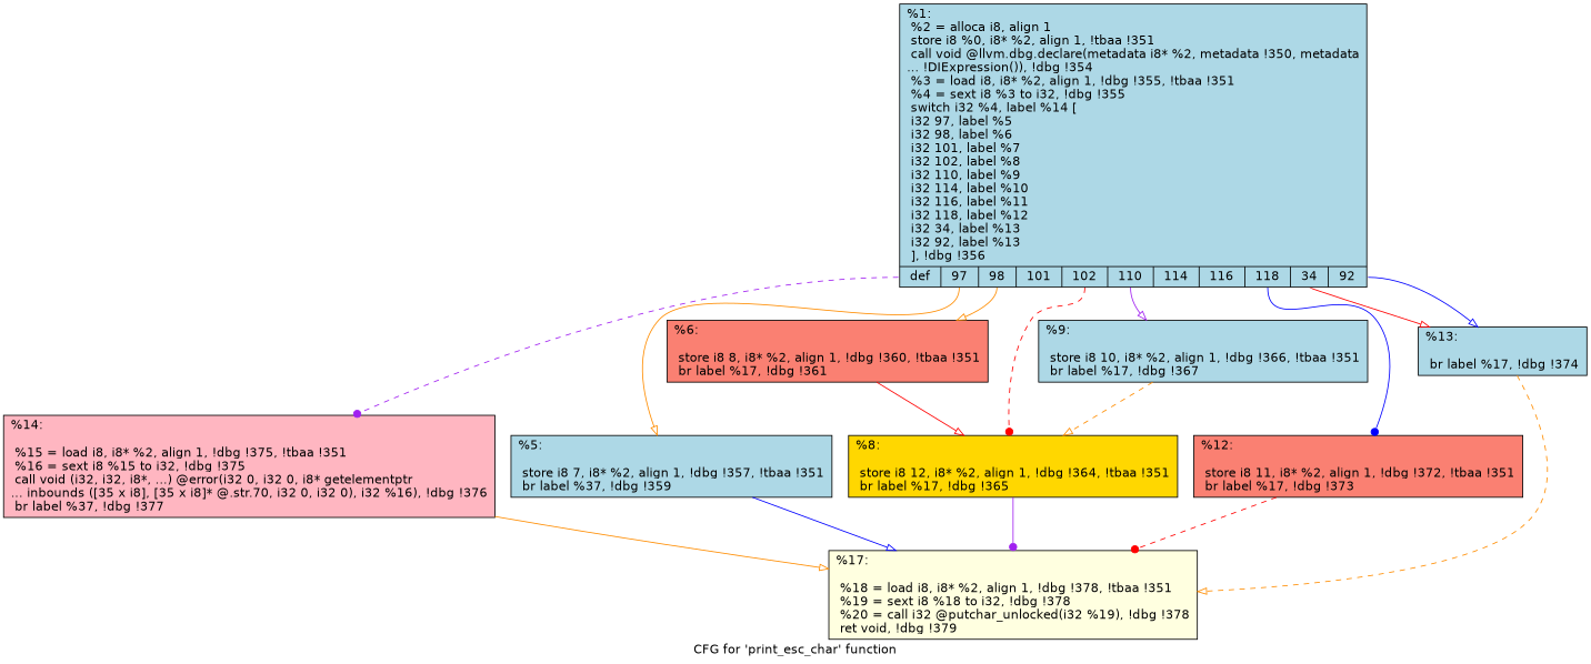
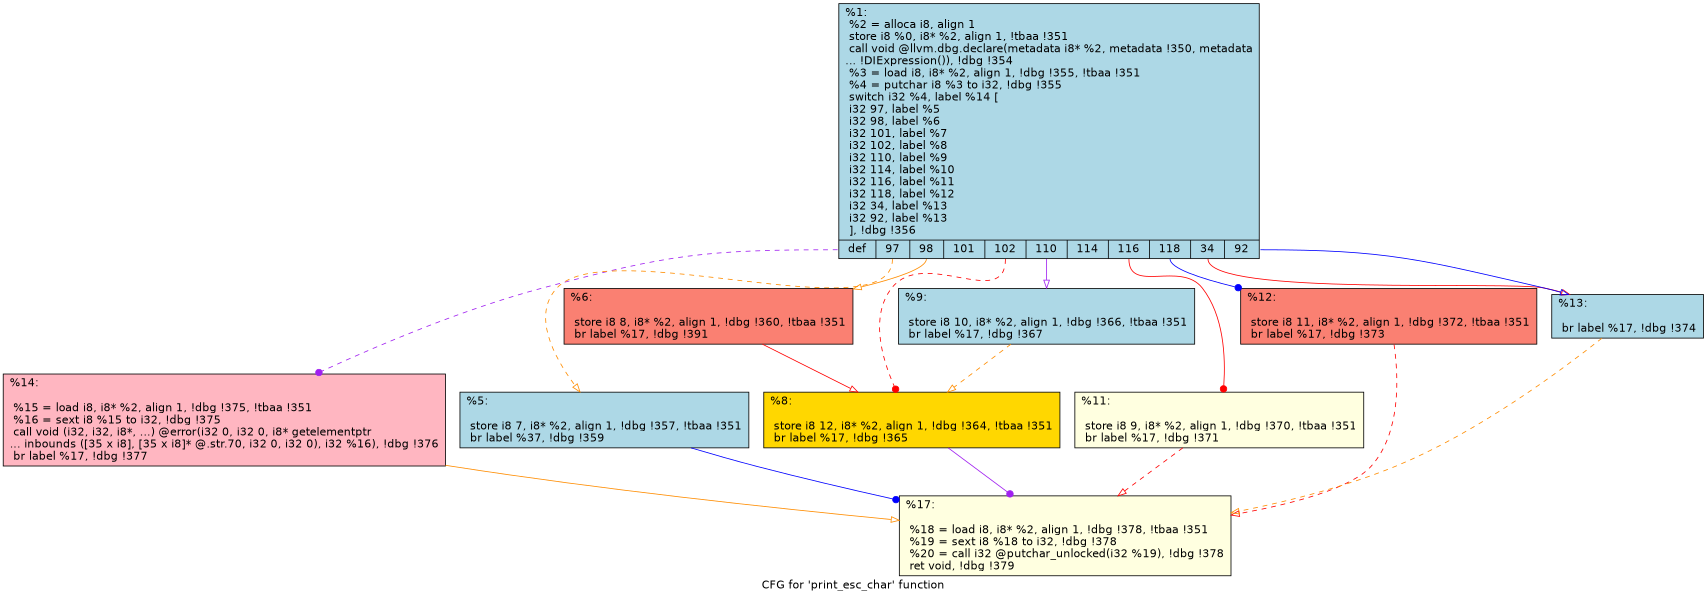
  digraph {
    fontname="DejaVu Sans"
    label="CFG for 'print_esc_char' function"
    node [fillcolor=lightblue fontname="DejaVu Sans" shape=record style=filled]
    edge [arrowhead=onormal color=red fontname="DejaVu Sans" style=solid]
-   n1 [label="{%1:\l  %2 = alloca i8, align 1\l  store i8 %0, i8* %2, align 1, !tbaa !351\l  call void @llvm.dbg.declare(metadata i8* %2, metadata !350, metadata\l... !DIExpression()), !dbg !354\l  %3 = load i8, i8* %2, align 1, !dbg !355, !tbaa !351\l  %4 = sext i8 %3 to i32, !dbg !355\l  switch i32 %4, label %14 [\l    i32 97, label %5\l    i32 98, label %6\l    i32 101, label %7\l    i32 102, label %8\l    i32 110, label %9\l    i32 114, label %10\l    i32 116, label %11\l    i32 118, label %12\l    i32 34, label %13\l    i32 92, label %13\l  ], !dbg !356\l|{<s0>def|<s1>97|<s2>98|<s3>101|<s4>102|<s5>110|<s6>114|<s7>116|<s8>118|<s9>34|<s10>92}}"]
-   n2 [fillcolor=lightpink label="{%14:\l\l  %15 = load i8, i8* %2, align 1, !dbg !375, !tbaa !351\l  %16 = sext i8 %15 to i32, !dbg !375\l  call void (i32, i32, i8*, ...) @error(i32 0, i32 0, i8* getelementptr\l... inbounds ([35 x i8], [35 x i8]* @.str.70, i32 0, i32 0), i32 %16), !dbg !376\l  br label %37, !dbg !377\l}"]
+   n1 [label="{%1:\l  %2 = alloca i8, align 1\l  store i8 %0, i8* %2, align 1, !tbaa !351\l  call void @llvm.dbg.declare(metadata i8* %2, metadata !350, metadata\l... !DIExpression()), !dbg !354\l  %3 = load i8, i8* %2, align 1, !dbg !355, !tbaa !351\l  %4 = putchar i8 %3 to i32, !dbg !355\l  switch i32 %4, label %14 [\l    i32 97, label %5\l    i32 98, label %6\l    i32 101, label %7\l    i32 102, label %8\l    i32 110, label %9\l    i32 114, label %10\l    i32 116, label %11\l    i32 118, label %12\l    i32 34, label %13\l    i32 92, label %13\l  ], !dbg !356\l|{<s0>def|<s1>97|<s2>98|<s3>101|<s4>102|<s5>110|<s6>114|<s7>116|<s8>118|<s9>34|<s10>92}}"]
+   n2 [fillcolor=lightpink label="{%14:\l\l  %15 = load i8, i8* %2, align 1, !dbg !375, !tbaa !351\l  %16 = sext i8 %15 to i32, !dbg !375\l  call void (i32, i32, i8*, ...) @error(i32 0, i32 0, i8* getelementptr\l... inbounds ([35 x i8], [35 x i8]* @.str.70, i32 0, i32 0), i32 %16), !dbg !376\l  br label %17, !dbg !377\l}"]
    n3 [label="{%5:\l\l  store i8 7, i8* %2, align 1, !dbg !357, !tbaa !351\l  br label %37, !dbg !359\l}"]
-   n4 [fillcolor=salmon label="{%6:\l\l  store i8 8, i8* %2, align 1, !dbg !360, !tbaa !351\l  br label %17, !dbg !361\l}"]
+   n4 [fillcolor=salmon label="{%6:\l\l  store i8 8, i8* %2, align 1, !dbg !360, !tbaa !351\l  br label %17, !dbg !391\l}"]
    n5 [fillcolor=gold label="{%8:\l\l  store i8 12, i8* %2, align 1, !dbg !364, !tbaa !351\l  br label %17, !dbg !365\l}"]
    n6 [label="{%9:\l\l  store i8 10, i8* %2, align 1, !dbg !366, !tbaa !351\l  br label %17, !dbg !367\l}"]
+   n7 [fillcolor=lightyellow label="{%11:\l\l  store i8 9, i8* %2, align 1, !dbg !370, !tbaa !351\l  br label %17, !dbg !371\l}"]
    n8 [fillcolor=salmon label="{%12:\l\l  store i8 11, i8* %2, align 1, !dbg !372, !tbaa !351\l  br label %17, !dbg !373\l}"]
    n9 [label="{%13:\l\l  br label %17, !dbg !374\l}"]
    n10 [fillcolor=lightyellow label="{%17:\l\l  %18 = load i8, i8* %2, align 1, !dbg !378, !tbaa !351\l  %19 = sext i8 %18 to i32, !dbg !378\l  %20 = call i32 @putchar_unlocked(i32 %19), !dbg !378\l  ret void, !dbg !379\l}"]
    n1 -> n2 [arrowhead=dot color=purple style=dashed tailport=s0]
-   n1 -> n3 [color=darkorange tailport=s1]
+   n1 -> n3 [color=darkorange style=dashed tailport=s1]
    n1 -> n4 [color=darkorange tailport=s2]
    n1 -> n5 [arrowhead=dot style=dashed tailport=s4]
    n1 -> n6 [color=purple tailport=s5]
+   n1 -> n7 [arrowhead=dot tailport=s7]
    n1 -> n8 [arrowhead=dot color=blue tailport=s8]
    n1 -> n9 [tailport=s9]
    n1 -> n9 [color=blue tailport=s10]
    n2 -> n10 [color=darkorange]
-   n3 -> n10 [color=blue]
+   n3 -> n10 [arrowhead=dot color=blue]
    n4 -> n5
    n5 -> n10 [arrowhead=dot color=purple]
    n6 -> n5 [color=darkorange style=dashed]
-   n8 -> n10 [arrowhead=dot style=dashed]
+   n7 -> n10 [style=dashed]
+   n8 -> n10 [style=dashed]
    n9 -> n10 [color=darkorange style=dashed]
  }
